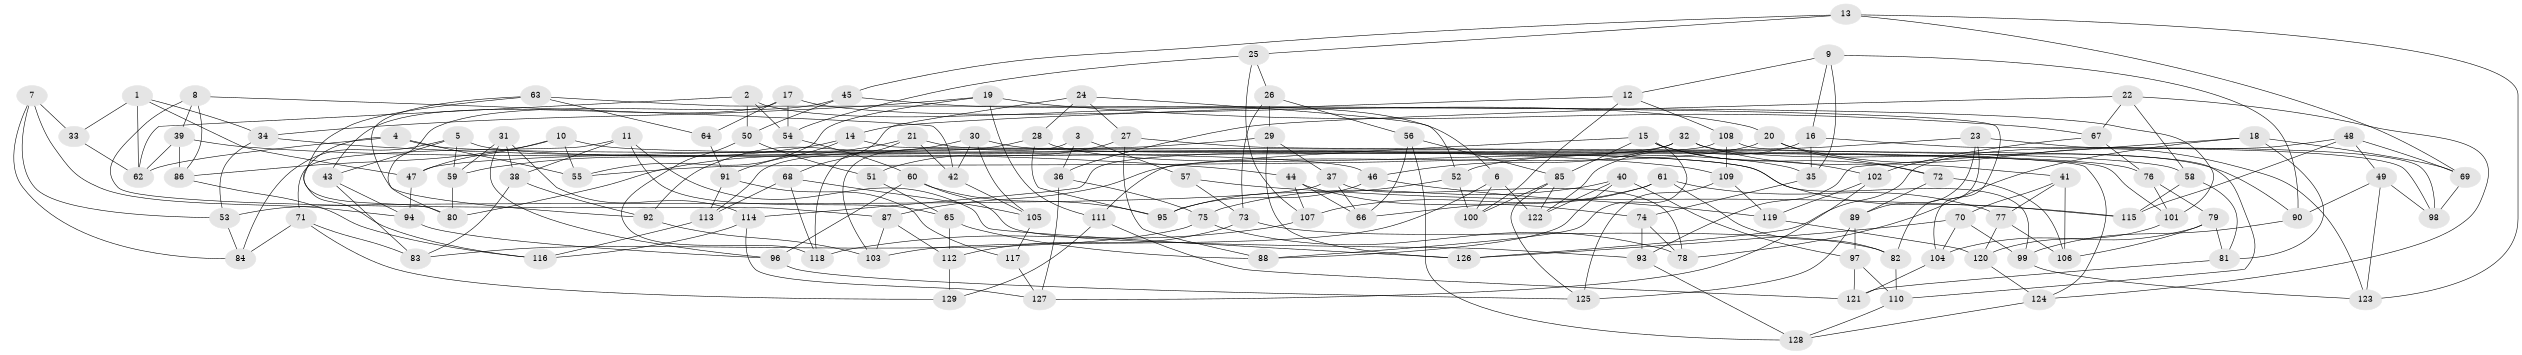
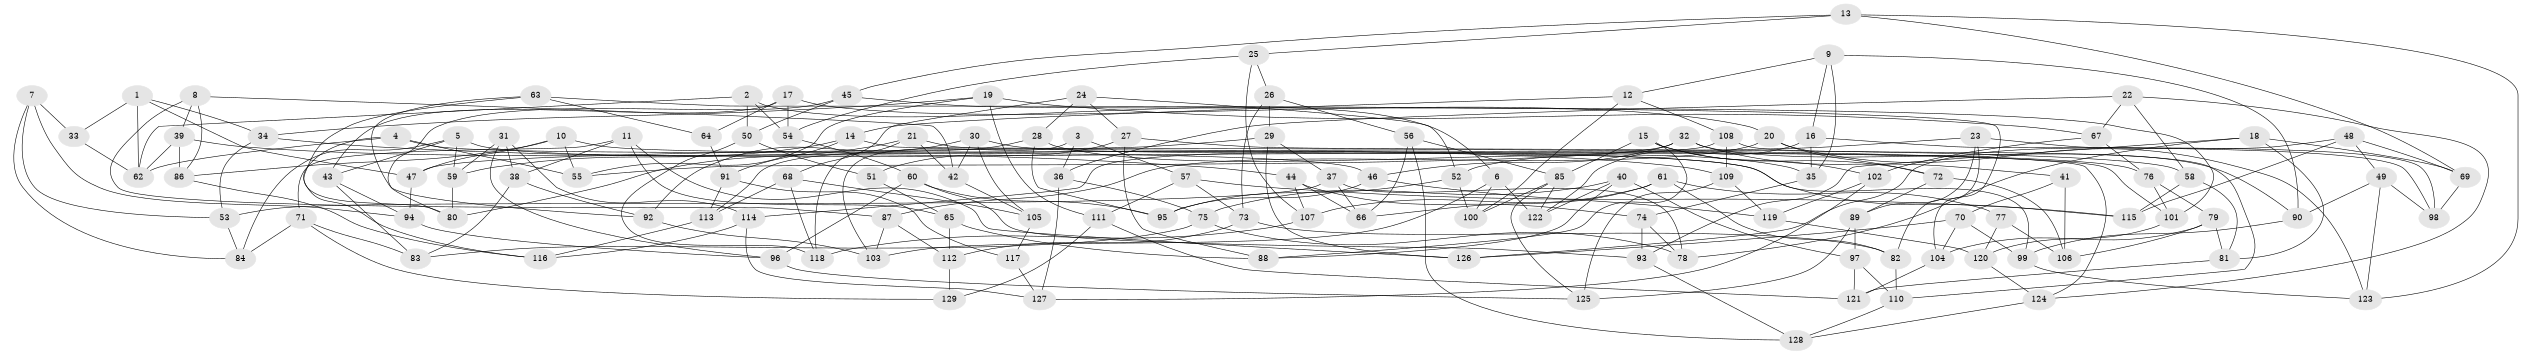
  graph {
    node [color=gray90 style=filled]
    1
    33
    34
    47
    62
    53
    44
    94
    2
    6
    50
    54
    103
    100
    122
    118
    51
    60
    3
    36
    57
    75
    127
    115
    111
    73
    4
    46
    55
    116
    95
    119
    5
    43
    59
    84
    83
    80
    7
    96
    8
    39
    42
    86
    87
    109
    105
    112
    9
    12
    16
    35
    90
    14
    108
    98
    74
    99
    10
    123
    11
    38
    65
    71
    126
    92
    88
    129
    91
    124
    114
    110
    13
    25
    45
    69
    26
    107
    101
    113
    117
    128
    15
    72
    85
    102
    89
    106
    125
    17
    20
    64
    18
    78
    81
    93
    121
    19
    67
    76
    21
    120
    22
    58
    23
    52
    82
    97
    24
    27
    28
    68
    29
    56
    37
    66
    30
    79
    31
    32
    41
    70
    77
    40
    104
    48
    49
    61
    63
    1 -- 33
    1 -- 34
    1 -- 47
    1 -- 62
    33 -- 62
    34 -- 53
    34 -- 44
    47 -- 94
    53 -- 84
    44 -- 74
    44 -- 107
    44 -- 66
    94 -- 96
    2 -- 62
    2 -- 6
    2 -- 50
    2 -- 54
    6 -- 103
    6 -- 100
    6 -- 122
    50 -- 118
    50 -- 51
    54 -- 60
    51 -- 65
    60 -- 95
    60 -- 96
    60 -- 93
    3 -- 103
    3 -- 36
    3 -- 57
    36 -- 75
    36 -- 127
    57 -- 115
-   15 -- 111
+   57 -- 111
    57 -- 73
    75 -- 83
    75 -- 78
    111 -- 129
    111 -- 121
    73 -- 112
    73 -- 82
    4 -- 62
    4 -- 46
    4 -- 55
    4 -- 116
    46 -- 95
    46 -- 119
    119 -- 120
    5 -- 115
    5 -- 43
    5 -- 59
    5 -- 84
    43 -- 94
    43 -- 83
    59 -- 80
    7 -- 33
    7 -- 53
    7 -- 94
    7 -- 84
    96 -- 125
    8 -- 39
    8 -- 42
    8 -- 86
    8 -- 87
    39 -- 62
    39 -- 86
    39 -- 109
    42 -- 105
    86 -- 116
    87 -- 103
    87 -- 112
    109 -- 119
    109 -- 125
    105 -- 117
    112 -- 129
    9 -- 12
    9 -- 16
    9 -- 35
    9 -- 90
    12 -- 100
    12 -- 14
    12 -- 108
    16 -- 122
    16 -- 35
    16 -- 98
    35 -- 74
    90 -- 99
    14 -- 59
    14 -- 91
    14 -- 124
    108 -- 109
    108 -- 114
    108 -- 110
    74 -- 78
    74 -- 93
    99 -- 123
    10 -- 47
    10 -- 55
    10 -- 86
    10 -- 99
    11 -- 38
    11 -- 65
    11 -- 71
    11 -- 126
    38 -- 83
    38 -- 92
    65 -- 112
    65 -- 88
    71 -- 84
    71 -- 83
    71 -- 129
    92 -- 103
    91 -- 113
    91 -- 117
    124 -- 128
    114 -- 127
    114 -- 116
    110 -- 128
    13 -- 123
    13 -- 25
    13 -- 45
    13 -- 69
    25 -- 54
    25 -- 26
    25 -- 107
    45 -- 50
    45 -- 80
    45 -- 101
    69 -- 98
    26 -- 73
    26 -- 29
    26 -- 56
    107 -- 118
    101 -- 120
    113 -- 116
    117 -- 127
    15 -- 88
    15 -- 72
    15 -- 85
    15 -- 102
    72 -- 89
    72 -- 106
    85 -- 100
    85 -- 122
    85 -- 125
    102 -- 127
    102 -- 119
    89 -- 125
    89 -- 97
    17 -- 54
    17 -- 43
    17 -- 20
    17 -- 64
    20 -- 87
    20 -- 123
    20 -- 72
    64 -- 91
    18 -- 69
    18 -- 78
    18 -- 81
    18 -- 93
    81 -- 121
    93 -- 128
    19 -- 34
    19 -- 111
    19 -- 55
    19 -- 67
    67 -- 102
    67 -- 76
    76 -- 101
    76 -- 79
    21 -- 118
    21 -- 80
    21 -- 42
    21 -- 101
    120 -- 124
    22 -- 36
    22 -- 124
    22 -- 67
    22 -- 58
    58 -- 115
    58 -- 81
    23 -- 98
    23 -- 89
    23 -- 52
    23 -- 82
    52 -- 100
    52 -- 95
    82 -- 110
    97 -- 110
    97 -- 121
    24 -- 52
    24 -- 27
    24 -- 28
    24 -- 68
    27 -- 51
    27 -- 88
    27 -- 58
    28 -- 95
    28 -- 35
    28 -- 113
    68 -- 118
    68 -- 105
    68 -- 113
    29 -- 47
    29 -- 126
    29 -- 37
    56 -- 128
    56 -- 85
    56 -- 66
    37 -- 53
    37 -- 78
    37 -- 66
    30 -- 42
    30 -- 105
    30 -- 92
    30 -- 76
    79 -- 106
    79 -- 81
    79 -- 104
    31 -- 59
    31 -- 96
    31 -- 38
    31 -- 114
    32 -- 46
    32 -- 55
    32 -- 90
    32 -- 41
    41 -- 106
    41 -- 70
-   41 -- 77
    70 -- 99
    70 -- 126
    70 -- 104
    77 -- 106
    77 -- 120
    40 -- 122
    40 -- 75
    40 -- 88
    40 -- 97
    104 -- 121
    48 -- 115
    48 -- 126
    48 -- 69
    48 -- 49
    49 -- 90
    49 -- 98
    49 -- 123
    61 -- 107
    61 -- 82
    61 -- 66
    61 -- 77
    63 -- 80
    63 -- 92
    63 -- 64
    63 -- 104
  }
